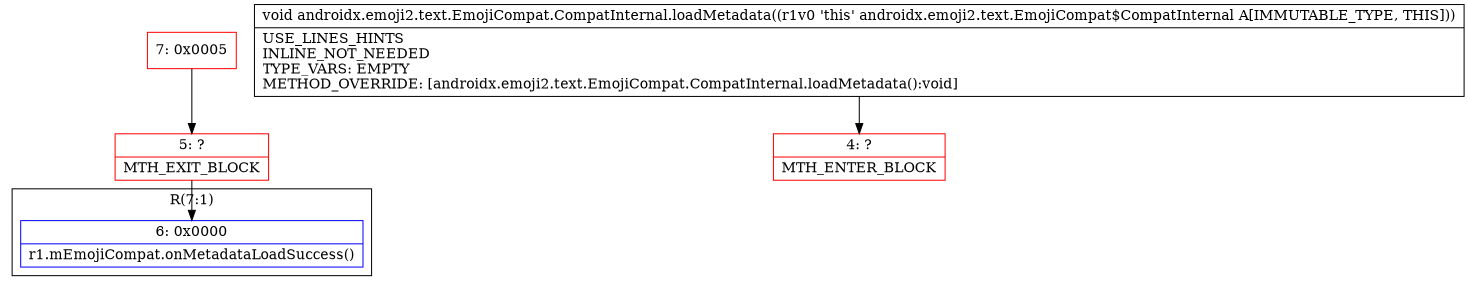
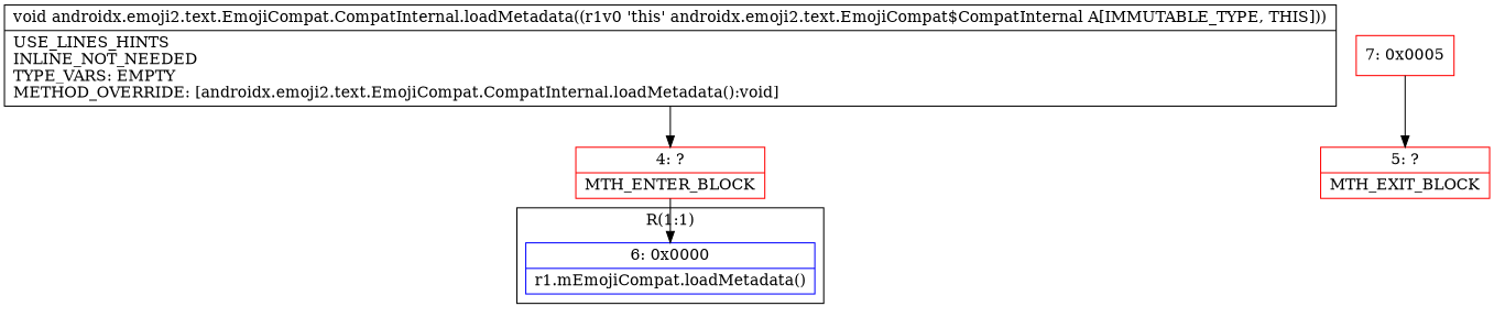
  digraph {
    node [color=red shape=record]
-   n1 [color=blue label="{6\:\ 0x0000|r1.mEmojiCompat.onMetadataLoadSuccess()\l}"]
+   n1 [color=blue label="{6\:\ 0x0000|r1.mEmojiCompat.loadMetadata()\l}"]
    n2 [label="{7\:\ 0x0005}"]
    n3 [label="{5\:\ ?|MTH_EXIT_BLOCK\l}"]
    n4 [label="{4\:\ ?|MTH_ENTER_BLOCK\l}"]
    n5 [label="{void androidx.emoji2.text.EmojiCompat.CompatInternal.loadMetadata((r1v0 'this' androidx.emoji2.text.EmojiCompat$CompatInternal A[IMMUTABLE_TYPE, THIS]))  | USE_LINES_HINTS\lINLINE_NOT_NEEDED\lTYPE_VARS: EMPTY\lMETHOD_OVERRIDE: [androidx.emoji2.text.EmojiCompat.CompatInternal.loadMetadata():void]\l}" color=""]
    subgraph cluster_1 {
-     label="R(7:1)"
+     label="R(1:1)"
      n1
    }
    n2 -> n3
-   n3 -> n1
+   n4 -> n1
    n5 -> n4
  }
